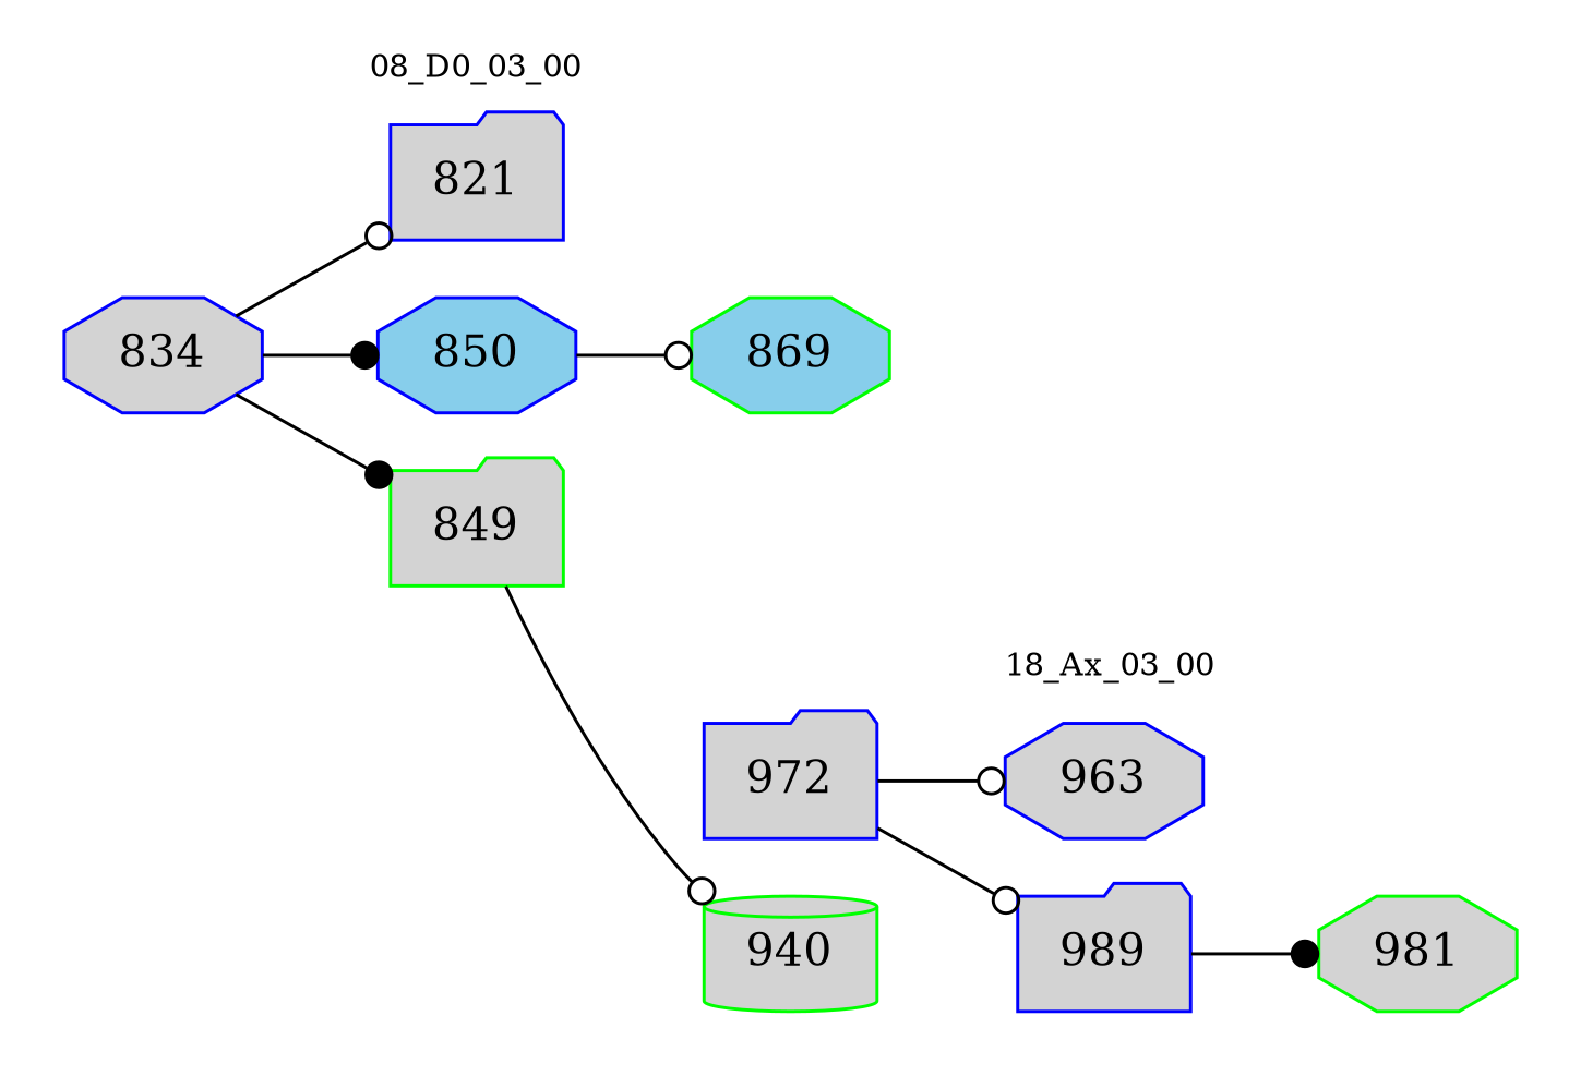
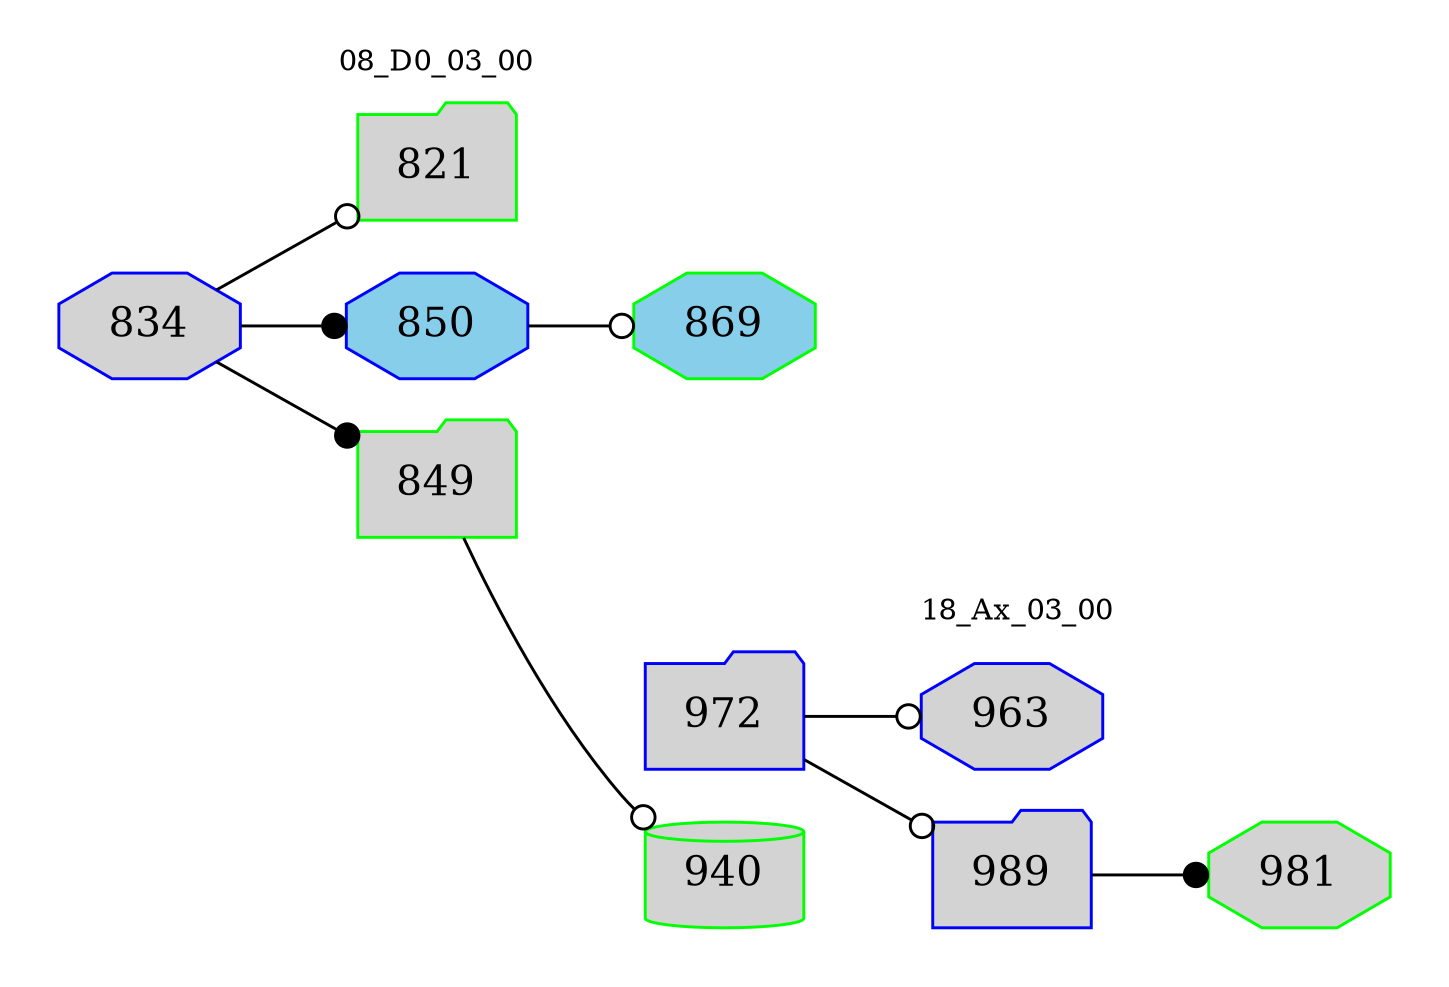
  digraph {
    rankdir=LR
    node [color=blue fillcolor=lightgrey shape=octagon style=filled]
    edge [arrowhead=odot color=black]
    n1 [label=972 shape=folder]
    n2 [color=green label=940 shape=cylinder]
    n3 [label=989 shape=folder]
    n4 [label=963]
    n5 [color=green label=981]
    n6 [label=834]
    n7 [color=green label=849 shape=folder]
    n8 [fillcolor=skyblue label=850]
-   n9 [label=821 shape=folder]
+   n9 [color=green label=821 shape=folder]
    n10 [color=green fillcolor=skyblue label=869]
    subgraph cluster_1 {
      color=white
      fontsize=10
      label="18_Ax_03_00"
      n1
      n2
      n3
      n4
      n5
    }
    subgraph cluster_2 {
      color=white
      fontsize=10
      label="08_D0_03_00"
      n6
      n7
      n8
      n9
      n10
    }
    n1 -> n3
    n1 -> n4
    n3 -> n5 [arrowhead=dot]
    n6 -> n7 [arrowhead=dot]
    n6 -> n8 [arrowhead=dot]
    n6 -> n9
    n7 -> n2
    n8 -> n10
  }
